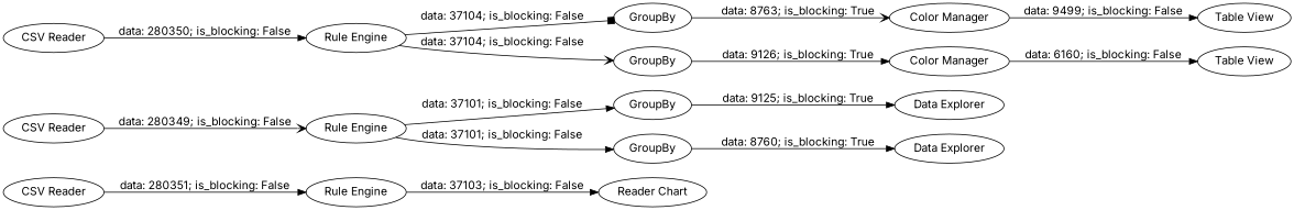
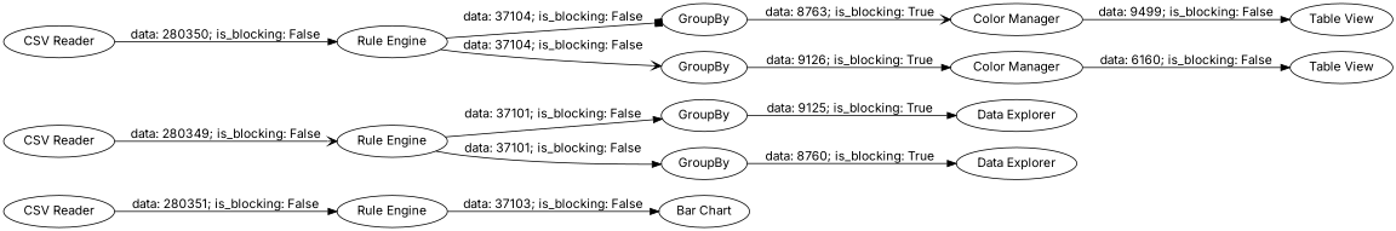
  digraph {
    rankdir=LR
    fontname=Inter
    node [fontname=Inter]
    edge [arrowhead=normal fontname=Inter]
-   n1 [label="Reader Chart"]
+   n1 [label="Bar Chart"]
    n2 [label="CSV Reader"]
    n3 [label="Rule Engine"]
    n4 [label="Data Explorer"]
    n5 [label=GroupBy]
    n6 [label="Data Explorer"]
    n7 [label=GroupBy]
    n8 [label="Color Manager"]
    n9 [label="CSV Reader"]
    n10 [label="Rule Engine"]
    n11 [label="CSV Reader"]
    n12 [label="Rule Engine"]
    n13 [label="Table View"]
    n14 [label=GroupBy]
    n15 [label=GroupBy]
    n16 [label="Color Manager"]
    n17 [label="Table View"]
    n2 -> n3 [label="data: 280349; is_blocking: False" arrowhead=vee]
    n3 -> n5 [label="data: 37101; is_blocking: False"]
    n3 -> n14 [label="data: 37101; is_blocking: False"]
    n5 -> n6 [label="data: 9125; is_blocking: True"]
    n7 -> n8 [label="data: 8763; is_blocking: True" arrowhead=vee]
    n8 -> n13 [label="data: 9499; is_blocking: False"]
    n9 -> n10 [label="data: 280351; is_blocking: False"]
    n10 -> n1 [label="data: 37103; is_blocking: False"]
    n11 -> n12 [label="data: 280350; is_blocking: False"]
    n12 -> n7 [label="data: 37104; is_blocking: False" arrowhead=box]
    n12 -> n15 [label="data: 37104; is_blocking: False" arrowhead=vee]
    n14 -> n4 [label="data: 8760; is_blocking: True"]
    n15 -> n16 [label="data: 9126; is_blocking: True"]
    n16 -> n17 [label="data: 6160; is_blocking: False"]
  }
